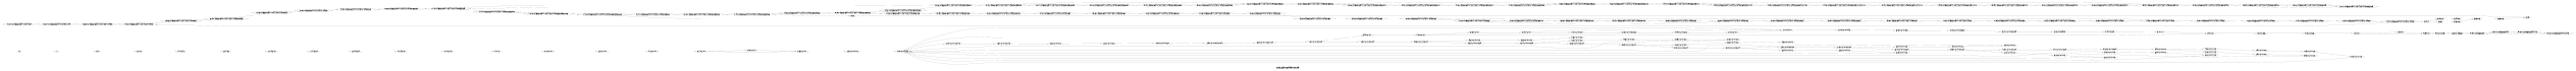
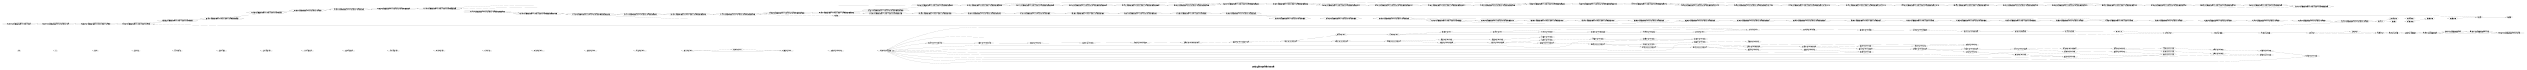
  digraph {
    label="Control-flow-graph for register allocator (function _main)"
    rankdir=LR
    n1 [label="0, 0: "]
    n2 [label="1, 1: "]
    n3 [label="2, 2: 0 1 "]
    n4 [label="3, 3: 0 1 2 3 "]
    n5 [label="4, 4: 0 1 2 3 4 5 "]
    n6 [label="5, 5: 0 1 4 5 6 7 "]
    n7 [label="6, 6: 0 1 4 5 6 7 8 9 "]
    n8 [label="7, 7: 0 1 4 5 6 7 8 9 "]
    n9 [label="8, 8: 0 1 4 5 6 7 8 9 "]
    n10 [label="9, 9: 0 1 4 5 6 7 8 9 "]
    n11 [label="10, 10: 0 1 6 7 8 9 "]
    n12 [label="11, 11: 0 1 6 7 "]
    n13 [label="12, 12: 0 1 6 7 10 11 "]
    n14 [label="13, 13: 0 1 6 7 10 11 "]
    n15 [label="14, 16: 0 1 6 7 10 11 "]
    n16 [label="15, 17: 0 1 6 7 10 11 "]
    n17 [label="16, 20: 0 1 6 7 10 11 "]
    n18 [label="17, 256: 0 1 6 7 10 11 "]
    n19 [label="18, 23: 0 1 6 7 10 11 12 13 "]
    n20 [label="19, 22: 0 1 6 7 10 11 12 13 "]
    n21 [label="20, 24: 0 1 6 7 10 11 12 13 14 15 "]
    n22 [label="21, 25: 0 1 6 7 10 11 12 13 14 15 "]
    n23 [label="22, 26: 0 1 6 7 10 11 12 13 "]
    n24 [label="23, 27: 0 1 6 7 10 11 12 13 "]
    n25 [label="24, 28: 0 1 6 7 10 11 12 13 16 17 "]
    n26 [label="25, 29: 0 1 6 7 10 11 12 13 16 17 18 19 "]
    n27 [label="26, 30: 0 1 6 7 10 11 12 13 16 17 18 19 "]
    n28 [label="27, 31: 0 1 6 7 10 11 12 13 18 19 "]
    n29 [label="28, 34: 0 1 6 7 10 11 12 13 18 19 "]
    n30 [label="73, 99: 0 1 6 7 10 11 "]
    n31 [label="29, 35: 0 1 6 7 10 11 12 13 18 19 "]
    n32 [label="74, 100: 0 1 6 7 10 11 "]
    n33 [label="30, 36: 0 1 6 7 10 11 12 13 18 19 "]
    n34 [label="45, 51: 0 1 6 7 10 11 12 13 "]
    n35 [label="31, 37: 0 1 6 7 10 11 12 13 18 19 "]
    n36 [label="46, 53: 0 1 6 7 10 11 12 13 "]
    n37 [label="32, 38: 0 1 6 7 10 11 12 13 18 19 "]
    n38 [label="48, 57: 0 1 6 7 10 11 12 13 "]
    n39 [label="33, 39: 0 1 6 7 10 11 12 13 18 19 "]
    n40 [label="49, 58: 0 1 6 7 10 11 12 13 "]
    n41 [label="34, 40: 0 1 6 7 10 11 12 13 18 19 "]
    n42 [label="52, 61: 0 1 6 7 10 11 12 13 "]
    n43 [label="35, 41: 0 1 6 7 10 11 12 13 18 19 "]
    n44 [label="53, 62: 0 1 6 7 10 11 12 13 "]
    n45 [label="36, 42: 0 1 6 7 10 11 12 13 18 19 "]
    n46 [label="55, 64: 0 1 6 7 10 11 12 13 "]
    n47 [label="37, 43: 0 1 6 7 10 11 12 13 18 19 "]
    n48 [label="56, 66: 0 1 6 7 10 11 12 13 "]
    n49 [label="38, 44: 0 1 6 7 10 11 12 13 18 19 "]
    n50 [label="58, 70: 0 1 6 7 10 11 12 13 "]
    n51 [label="39, 45: 0 1 6 7 10 11 12 13 18 19 "]
    n52 [label="59, 72: 0 1 6 7 10 11 12 13 "]
    n53 [label="40, 46: 0 1 6 7 10 11 12 13 18 19 "]
    n54 [label="61, 76: 0 1 6 7 10 11 12 13 "]
    n55 [label="41, 47: 0 1 6 7 10 11 12 13 18 19 "]
    n56 [label="62, 78: 0 1 6 7 10 11 12 13 "]
    n57 [label="42, 48: 0 1 6 7 10 11 12 13 18 19 "]
    n58 [label="64, 82: 0 1 6 7 10 11 12 13 "]
    n59 [label="43, 49: 0 1 6 7 10 11 12 13 "]
    n60 [label="65, 84: 0 1 6 7 10 11 12 13 "]
    n61 [label="44, 50: 0 1 6 7 10 11 12 13 "]
    n62 [label="67, 88: 0 1 6 7 10 11 12 13 "]
    n63 [label="70, 94: 0 1 6 7 10 11 12 13 "]
    n64 [label="68, 90: 0 1 6 7 10 11 12 13 "]
    n65 [label="71, 95: 0 1 6 7 10 11 12 13 "]
    n66 [label="47, 56: 0 1 6 7 10 11 12 13 "]
    n67 [label="50, 59: 0 1 6 7 10 11 12 13 "]
    n68 [label="51, 60: 0 1 6 7 10 11 12 13 "]
    n69 [label="54, 63: 0 1 6 7 10 11 12 13 "]
    n70 [label="57, 69: 0 1 6 7 10 11 12 13 "]
    n71 [label="60, 75: 0 1 6 7 10 11 12 13 "]
    n72 [label="63, 81: 0 1 6 7 10 11 12 13 "]
    n73 [label="66, 87: 0 1 6 7 10 11 12 13 "]
    n74 [label="69, 93: 0 1 6 7 10 11 12 13 "]
    n75 [label="72, 98: 0 1 6 7 10 11 12 13 "]
    n76 [label="75, 103: 0 1 6 7 10 11 "]
    n77 [label="89, 121: 0 1 6 7 "]
    n78 [label="76, 104: 0 1 6 7 10 11 "]
    n79 [label="90, 122: 0 1 6 7 32 33 "]
    n80 [label="77, 107: 0 1 6 7 10 11 20 21 "]
    n81 [label="81, 111: 0 1 6 7 10 11 "]
    n82 [label="78, 108: 0 1 6 7 10 11 20 21 22 23 "]
    n83 [label="82, 112: 0 1 6 7 10 11 24 25 "]
    n84 [label="79, 109: 0 1 6 7 10 11 22 23 "]
    n85 [label="80, 110: 0 1 6 7 10 11 "]
    n86 [label="83, 113: 0 1 6 7 10 11 24 25 "]
    n87 [label="84, 116: 0 1 6 7 10 11 24 25 26 27 "]
    n88 [label="85, 117: 0 1 6 7 10 11 26 27 28 29 "]
    n89 [label="86, 118: 0 1 6 7 28 29 30 31 "]
    n90 [label="87, 119: 0 1 6 7 30 31 "]
    n91 [label="88, 120: 0 1 6 7 "]
    n92 [label="91, 123: 0 1 6 7 32 33 "]
    n93 [label="92, 124: 0 1 6 7 "]
    n94 [label="93, 128: 0 1 6 7 "]
    n95 [label="94, 259: 0 1 6 7 "]
    n96 [label="95, 176: 0 1 6 7 34 35 "]
    n97 [label="96, 185: 0 1 6 7 34 35 36 37 "]
    n98 [label="97, 192: 0 1 6 7 34 35 36 37 38 39 "]
    n99 [label="98, 207: 0 1 6 7 34 35 36 37 38 39 40 41 "]
    n100 [label="99, 157: 0 1 6 7 34 35 36 37 38 39 40 41 42 43 "]
    n101 [label="100, 162: 0 1 6 7 34 35 36 37 38 39 40 41 42 43 44 45 "]
    n102 [label="101, 221: 0 1 6 7 34 35 36 37 38 39 40 41 42 43 44 45 46 47 "]
    n103 [label="102, 227: 0 1 6 7 34 35 36 37 38 39 40 41 42 43 44 45 46 47 48 49 "]
    n104 [label="103, 232: 0 1 6 7 34 35 36 37 38 39 40 41 42 43 44 45 46 47 48 49 50 51 "]
    n105 [label="104, 132: 0 1 34 35 36 37 38 39 40 41 42 43 44 45 46 47 48 49 50 51 "]
    n106 [label="105, 133: 0 1 34 35 36 37 38 39 40 41 42 43 44 45 46 47 48 49 50 51 52 53 "]
    n107 [label="106, 134: 0 1 34 35 36 37 38 39 40 41 42 43 44 45 46 47 48 49 50 51 52 53 54 55 "]
    n108 [label="107, 135: 0 1 34 35 36 37 38 39 40 41 42 43 44 45 46 47 48 49 50 51 54 55 "]
    n109 [label="108, 138: 0 1 34 35 36 37 38 39 40 41 42 43 44 45 46 47 48 49 50 51 "]
    n110 [label="109, 139: 0 1 34 35 36 37 38 39 40 41 42 43 44 45 46 47 48 49 50 51 56 57 "]
    n111 [label="110, 263: 0 1 34 35 36 37 38 39 40 41 42 43 44 45 46 47 48 49 50 51 56 57 58 59 "]
    n112 [label="111, 140: 0 1 34 35 36 37 38 39 40 41 42 43 44 45 46 47 48 49 50 51 56 57 58 59 "]
    n113 [label="112, 141: 0 1 34 35 36 37 38 39 40 41 42 43 44 45 46 47 48 49 50 51 56 57 58 59 60 61 "]
    n114 [label="113, 142: 0 1 34 35 36 37 38 39 40 41 42 43 44 45 46 47 48 49 50 51 56 57 58 59 60 61 62 63 "]
    n115 [label="114, 143: 0 1 34 35 36 37 38 39 40 41 42 43 44 45 46 47 48 49 50 51 56 57 58 59 60 61 62 63 "]
    n116 [label="115, 147: 0 1 34 35 36 37 38 39 40 41 42 43 44 45 46 47 48 49 50 51 58 59 62 63 "]
    n117 [label="158, 212: 0 1 34 35 36 37 38 39 40 41 42 43 44 45 46 47 48 49 50 51 56 57 "]
    n118 [label="116, 148: 0 1 34 35 36 37 38 39 40 41 42 43 44 45 46 47 48 49 50 51 56 57 58 59 62 63 "]
    n119 [label="159, 213: 0 1 34 35 36 37 38 39 40 41 42 43 44 45 46 47 48 49 50 51 56 57 "]
    n120 [label="117, 149: 0 1 34 35 36 37 38 39 40 41 42 43 44 45 46 47 48 49 50 51 56 57 58 59 62 63 "]
    n121 [label="118, 152: "]
    n122 [label="119, 153: 0 1 34 35 36 37 38 39 40 41 42 43 44 45 46 47 48 49 50 51 56 57 58 59 62 63 "]
    n123 [label="187, 254: "]
    n124 [label="120, 154: 0 1 34 35 36 37 38 39 40 41 42 43 44 45 46 47 48 49 50 51 56 57 58 59 62 63 "]
+   n125 [label="188, 255: "]
    n126 [label="121, 158: 0 1 34 35 36 37 38 39 40 41 42 43 44 45 46 47 48 49 50 51 56 57 64 65 "]
    n127 [label="129, 167: 0 1 34 35 36 37 38 39 40 41 42 43 44 45 46 47 48 49 50 51 56 57 58 59 62 63 "]
    n128 [label="122, 159: 0 1 34 35 36 37 38 39 40 41 42 43 44 45 46 47 48 49 50 51 56 57 64 65 "]
    n129 [label="130, 168: 0 1 34 35 36 37 38 39 40 41 42 43 44 45 46 47 48 49 50 51 56 57 58 59 62 63 "]
    n130 [label="123, 160: 0 1 34 35 36 37 38 39 40 41 42 43 44 45 46 47 48 49 50 51 56 57 64 65 "]
    n131 [label="124, 161: 0 1 34 35 36 37 38 39 40 41 42 43 44 45 46 47 48 49 50 51 56 57 "]
    n132 [label="125, 163: 0 1 34 35 36 37 38 39 40 41 42 43 44 45 46 47 48 49 50 51 56 57 66 67 "]
    n133 [label="126, 164: 0 1 34 35 36 37 38 39 40 41 42 43 44 45 46 47 48 49 50 51 56 57 66 67 "]
    n134 [label="127, 165: 0 1 34 35 36 37 38 39 40 41 42 43 44 45 46 47 48 49 50 51 56 57 "]
    n135 [label="128, 166: 0 1 34 35 36 37 38 39 40 41 42 43 44 45 46 47 48 49 50 51 56 57 "]
    n136 [label="131, 173: 0 1 34 35 36 37 38 39 40 41 42 43 44 45 46 47 48 49 50 51 56 57 58 59 62 63 "]
    n137 [label="132, 177: 0 1 34 35 36 37 38 39 40 41 42 43 44 45 46 47 48 49 50 51 56 57 58 59 62 63 68 69 "]
    n138 [label="136, 181: 0 1 34 35 36 37 38 39 40 41 42 43 44 45 46 47 48 49 50 51 56 57 58 59 62 63 "]
    n139 [label="133, 178: 0 1 34 35 36 37 38 39 40 41 42 43 44 45 46 47 48 49 50 51 56 57 58 59 62 63 68 69 "]
    n140 [label="137, 182: 0 1 34 35 36 37 38 39 40 41 42 43 44 45 46 47 48 49 50 51 56 57 58 59 62 63 "]
    n141 [label="134, 179: 0 1 34 35 36 37 38 39 40 41 42 43 44 45 46 47 48 49 50 51 56 57 58 59 62 63 68 69 "]
    n142 [label="135, 180: 0 1 34 35 36 37 38 39 40 41 42 43 44 45 46 47 48 49 50 51 56 57 58 59 62 63 "]
    n143 [label="138, 186: 0 1 34 35 36 37 38 39 40 41 42 43 44 45 46 47 48 49 50 51 56 57 58 59 62 63 70 71 "]
    n144 [label="142, 258: 0 1 34 35 36 37 38 39 40 41 42 43 44 45 46 47 48 49 50 51 56 57 58 59 62 63 "]
    n145 [label="139, 187: 0 1 34 35 36 37 38 39 40 41 42 43 44 45 46 47 48 49 50 51 56 57 58 59 62 63 70 71 "]
    n146 [label="143, 260: 0 1 34 35 36 37 38 39 40 41 42 43 44 45 46 47 48 49 50 51 56 57 58 59 62 63 72 73 "]
    n147 [label="140, 188: 0 1 34 35 36 37 38 39 40 41 42 43 44 45 46 47 48 49 50 51 56 57 58 59 62 63 70 71 "]
    n148 [label="141, 189: 0 1 34 35 36 37 38 39 40 41 42 43 44 45 46 47 48 49 50 51 56 57 58 59 62 63 "]
    n149 [label="144, 191: 0 1 34 35 36 37 38 39 40 41 42 43 44 45 46 47 48 49 50 51 56 57 58 59 72 73 "]
    n150 [label="145, 193: 0 1 34 35 36 37 38 39 40 41 42 43 44 45 46 47 48 49 50 51 56 57 58 59 72 73 74 75 "]
    n151 [label="146, 195: 0 1 34 35 36 37 38 39 40 41 42 43 44 45 46 47 48 49 50 51 56 57 58 59 72 73 74 75 76 "]
    n152 [label="147, 196: 0 1 34 35 36 37 38 39 40 41 42 43 44 45 46 47 48 49 50 51 56 57 58 59 72 73 74 75 76 77 78 "]
    n153 [label="148, 197: 0 1 34 35 36 37 38 39 40 41 42 43 44 45 46 47 48 49 50 51 56 57 58 59 72 73 74 75 77 78 "]
    n154 [label="149, 198: 0 1 34 35 36 37 38 39 40 41 42 43 44 45 46 47 48 49 50 51 56 57 58 59 72 73 77 78 "]
    n155 [label="150, 199: 0 1 34 35 36 37 38 39 40 41 42 43 44 45 46 47 48 49 50 51 56 57 58 59 72 73 "]
    n156 [label="151, 201: 0 1 34 35 36 37 38 39 40 41 42 43 44 45 46 47 48 49 50 51 56 57 58 59 72 73 "]
    n157 [label="152, 203: 0 1 34 35 36 37 38 39 40 41 42 43 44 45 46 47 48 49 50 51 56 57 58 59 72 73 "]
    n158 [label="153, 204: 0 1 34 35 36 37 38 39 40 41 42 43 44 45 46 47 48 49 50 51 56 57 58 59 72 73 "]
    n159 [label="154, 208: 0 1 34 35 36 37 38 39 40 41 42 43 44 45 46 47 48 49 50 51 56 57 58 59 79 80 "]
    n160 [label="155, 209: 0 1 34 35 36 37 38 39 40 41 42 43 44 45 46 47 48 49 50 51 56 57 58 59 79 80 "]
    n161 [label="156, 210: 0 1 34 35 36 37 38 39 40 41 42 43 44 45 46 47 48 49 50 51 56 57 58 59 "]
    n162 [label="157, 211: 0 1 34 35 36 37 38 39 40 41 42 43 44 45 46 47 48 49 50 51 56 57 58 59 "]
    n163 [label="160, 215: 0 1 34 35 36 37 38 39 40 41 42 43 44 45 46 47 48 49 50 51 56 57 "]
    n164 [label="161, 218: 0 1 34 35 36 37 38 39 40 41 42 43 44 45 46 47 48 49 50 51 56 57 "]
    n165 [label="174, 236: 0 1 34 35 36 37 38 39 40 41 42 43 44 45 46 47 48 49 50 51 "]
    n166 [label="162, 222: 0 1 34 35 36 37 38 39 40 41 42 43 44 45 46 47 48 49 50 51 56 57 81 82 "]
    n167 [label="166, 226: 0 1 34 35 36 37 38 39 40 41 42 43 44 45 46 47 48 49 50 51 56 57 "]
    n168 [label="175, 237: 0 1 34 35 36 37 38 39 40 41 42 43 44 45 46 47 48 49 50 51 "]
    n169 [label="163, 223: 0 1 34 35 36 37 38 39 40 41 42 43 44 45 46 47 48 49 50 51 56 57 81 82 "]
    n170 [label="167, 228: 0 1 34 35 36 37 38 39 40 41 42 43 44 45 46 47 48 49 50 51 56 57 83 84 "]
    n171 [label="164, 224: 0 1 34 35 36 37 38 39 40 41 42 43 44 45 46 47 48 49 50 51 56 57 81 82 "]
    n172 [label="165, 225: 0 1 34 35 36 37 38 39 40 41 42 43 44 45 46 47 48 49 50 51 56 57 "]
    n173 [label="168, 229: 0 1 34 35 36 37 38 39 40 41 42 43 44 45 46 47 48 49 50 51 56 57 83 84 "]
    n174 [label="169, 230: 0 1 34 35 36 37 38 39 40 41 42 43 44 45 46 47 48 49 50 51 83 84 "]
    n175 [label="170, 231: 0 1 34 35 36 37 38 39 40 41 42 43 44 45 46 47 48 49 50 51 "]
    n176 [label="171, 233: 0 1 34 35 36 37 38 39 40 41 42 43 44 45 46 47 48 49 50 51 85 86 "]
    n177 [label="172, 234: 0 1 34 35 36 37 38 39 40 41 42 43 44 45 46 47 48 49 50 51 85 86 "]
    n178 [label="173, 235: 0 1 34 35 36 37 38 39 40 41 42 43 44 45 46 47 48 49 50 51 "]
    n179 [label="176, 238: 0 1 34 35 36 37 38 39 40 41 42 43 44 45 46 47 48 49 50 51 "]
    n180 [label="177, 240: 0 1 34 35 36 37 38 39 40 41 42 43 44 45 46 47 48 49 50 51 "]
    n181 [label="178, 243: 0 1 34 35 36 37 38 39 40 41 42 43 44 45 46 47 48 49 50 51 "]
    n182 [label="179, 244: 0 1 34 35 36 37 38 39 40 41 42 43 44 45 46 47 48 49 50 51 "]
    n183 [label="180, 247: 0 1 "]
    n184 [label="181, 248: 87 88 "]
    n185 [label="183, 250: "]
    n186 [label="182, 249: 87 88 "]
    n187 [label="184, 251: 87 88 "]
    n188 [label="185, 252: 87 88 "]
    n189 [label="186, 253: 87 88 "]
    n1 -> n2
    n2 -> n3
    n3 -> n4
    n4 -> n5
    n5 -> n6
    n6 -> n7
    n7 -> n8
    n8 -> n9
    n9 -> n10
    n10 -> n11
    n11 -> n12
    n12 -> n13
    n13 -> n14
    n14 -> n15
    n15 -> n16
    n16 -> n17
    n16 -> n18
    n17 -> n18
    n18 -> n19
    n19 -> n20
    n20 -> n21
    n21 -> n22
    n22 -> n23
    n23 -> n24
    n24 -> n25
    n25 -> n26
    n26 -> n27
    n27 -> n28
    n28 -> n29
    n28 -> n30
    n29 -> n31
    n30 -> n32
    n31 -> n33
    n31 -> n34
    n32 -> n76
    n32 -> n77
    n33 -> n35
    n34 -> n36
    n35 -> n37
    n35 -> n38
    n36 -> n66
    n37 -> n39
    n38 -> n40
    n39 -> n41
    n39 -> n42
    n40 -> n67
    n41 -> n43
    n42 -> n44
    n43 -> n45
    n43 -> n46
    n44 -> n69
    n45 -> n47
    n46 -> n48
    n47 -> n49
    n47 -> n50
    n48 -> n70
    n49 -> n51
    n50 -> n52
    n51 -> n53
    n51 -> n54
    n52 -> n71
    n53 -> n55
    n54 -> n56
    n55 -> n57
    n55 -> n58
    n56 -> n72
    n57 -> n59
    n58 -> n60
    n59 -> n61
    n59 -> n62
    n60 -> n73
    n61 -> n63
    n62 -> n64
    n63 -> n65
    n64 -> n74
    n65 -> n75
    n66 -> n20
    n67 -> n68
    n68 -> n20
    n70 -> n20
    n71 -> n20
    n72 -> n20
    n73 -> n20
    n74 -> n20
    n75 -> n20
    n76 -> n78
    n77 -> n79
    n78 -> n80
    n78 -> n81
    n79 -> n92
    n80 -> n82
    n81 -> n20
    n81 -> n83
    n82 -> n84
    n83 -> n86
    n84 -> n85
    n85 -> n81
    n86 -> n87
    n87 -> n88
    n88 -> n89
    n89 -> n90
    n90 -> n91
    n91 -> n77
    n92 -> n93
    n93 -> n94
    n93 -> n95
    n94 -> n95
    n95 -> n96
    n96 -> n97
    n97 -> n98
    n98 -> n99
    n99 -> n100
    n100 -> n101
    n101 -> n98
    n102 -> n103
    n103 -> n104
    n104 -> n105
    n105 -> n106
    n106 -> n107
    n107 -> n108
    n108 -> n109
    n109 -> n110
    n110 -> n111
    n111 -> n112
    n112 -> n113
    n113 -> n114
    n114 -> n115
    n115 -> n116
    n115 -> n117
    n116 -> n118
    n117 -> n119
    n118 -> n120
    n119 -> n163
    n120 -> n121
    n120 -> n122
    n121 -> n123
    n122 -> n124
+   n123 -> n125
    n124 -> n126
    n124 -> n127
    n126 -> n128
    n127 -> n129
    n128 -> n130
    n129 -> n112
    n129 -> n136
    n130 -> n131
    n131 -> n132
    n132 -> n133
    n133 -> n134
    n134 -> n135
    n135 -> n117
    n136 -> n137
    n136 -> n138
    n137 -> n139
    n138 -> n140
    n139 -> n141
    n140 -> n143
    n140 -> n144
    n141 -> n142
    n142 -> n138
    n143 -> n145
    n144 -> n146
    n145 -> n147
    n146 -> n149
    n147 -> n148
    n148 -> n144
    n149 -> n150
    n150 -> n151
    n151 -> n152
    n152 -> n153
    n153 -> n154
    n154 -> n155
    n155 -> n156
    n156 -> n157
    n157 -> n158
    n158 -> n149
    n158 -> n159
    n159 -> n160
    n160 -> n161
    n161 -> n162
    n162 -> n112
    n163 -> n164
    n163 -> n165
    n164 -> n166
    n164 -> n167
    n165 -> n168
    n166 -> n169
    n167 -> n170
    n168 -> n179
    n169 -> n171
    n170 -> n173
    n171 -> n172
    n172 -> n167
    n173 -> n174
    n174 -> n175
    n175 -> n176
    n176 -> n177
    n177 -> n178
    n178 -> n165
    n179 -> n180
    n180 -> n181
    n181 -> n182
    n182 -> n105
    n182 -> n183
    n183 -> n184
    n183 -> n185
    n184 -> n186
    n185 -> n187
    n186 -> n188
    n187 -> n188
    n188 -> n189
    n189 -> n123
  }
